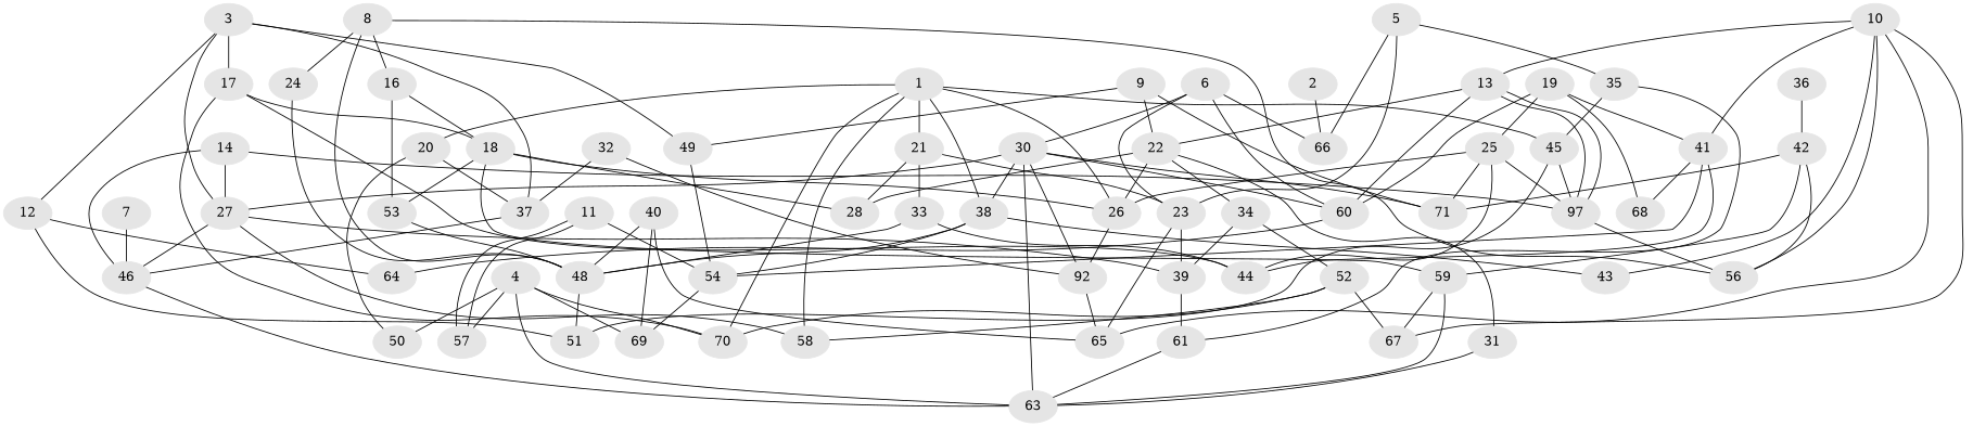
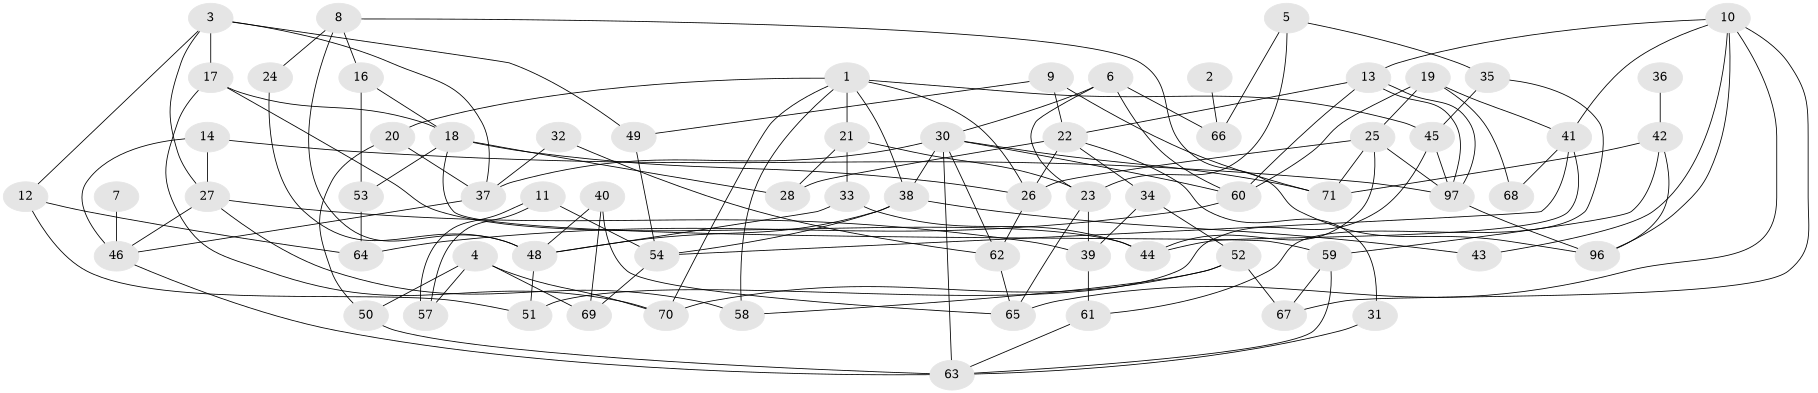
  graph {
    node [color=gray90 style=filled]
    1
    20
    21
    26
    38
    45
    58
    70
    37
    50
    23
    28
    33
-   62 [label=92]
+   62
    48
    43
    54
    51
    n19 [label=97]
    2
    66
    7
    46
    3
    12
    17
    27
    49
    64
    18
    44
    39
    4
    69
    57
    63
    5
    35
    65
    61
    6
    30
    60
    71
    8
    16
    24
-   56
+   56 [label=96]
    53
    9
    22
    31
    34
    10
    13
    41
    67
    68
    11
    14
    59
    19
    25
    52
    36
    42
    32
    40
    1 -- 20
    1 -- 21
    1 -- 26
    1 -- 38
    1 -- 45
    1 -- 58
    1 -- 70
    20 -- 37
    20 -- 50
    21 -- 23
    21 -- 28
    21 -- 33
    26 -- 62
    38 -- 48
    38 -- 43
    38 -- 54
    45 -- 51
    45 -- n19
    37 -- 46
-   4 -- 63
+   50 -- 63
    23 -- 39
    23 -- 65
    33 -- 48
    33 -- 44
    62 -- 65
    48 -- 51
    54 -- 69
    n19 -- 56
    2 -- 66
    7 -- 46
    46 -- 63
    3 -- 37
    3 -- 12
    3 -- 17
    3 -- 27
    3 -- 49
    12 -- 51
    12 -- 64
    17 -- 70
    17 -- 18
    17 -- 44
    27 -- 58
    27 -- 46
    27 -- 39
    49 -- 54
    18 -- 26
    18 -- 28
    18 -- 53
    18 -- 59
    39 -- 61
    4 -- 70
    4 -- 50
    4 -- 69
    4 -- 57
    5 -- 23
    5 -- 66
    5 -- 35
    35 -- 45
    35 -- 61
    61 -- 63
    6 -- 23
    6 -- 66
    6 -- 30
    6 -- 60
    30 -- 38
-   30 -- 27
+   30 -- 37
    30 -- 62
    30 -- 63
    30 -- 60
    30 -- 71
    60 -- 64
    8 -- 48
    8 -- 16
    8 -- 24
    8 -- 56
    16 -- 18
    16 -- 53
    24 -- 48
-   53 -- 48
+   53 -- 64
    9 -- 49
    9 -- 71
    9 -- 22
    22 -- 26
    22 -- 28
    22 -- 31
    22 -- 34
    31 -- 63
    34 -- 39
    34 -- 52
    10 -- 43
    10 -- 65
    10 -- 56
    10 -- 13
    10 -- 41
    10 -- 67
    13 -- n19
    13 -- n19
    13 -- 60
    13 -- 22
    41 -- 54
    41 -- 44
    41 -- 68
    11 -- 54
    11 -- 57
    11 -- 57
    14 -- n19
    14 -- 46
    14 -- 27
    59 -- 63
    59 -- 67
    19 -- 60
    19 -- 41
    19 -- 68
    19 -- 25
    25 -- 26
    25 -- n19
    25 -- 44
    25 -- 71
    52 -- 58
    52 -- 70
    52 -- 67
    36 -- 42
    42 -- 71
    42 -- 56
    42 -- 59
    32 -- 37
    32 -- 62
    40 -- 48
    40 -- 69
    40 -- 65
  }
